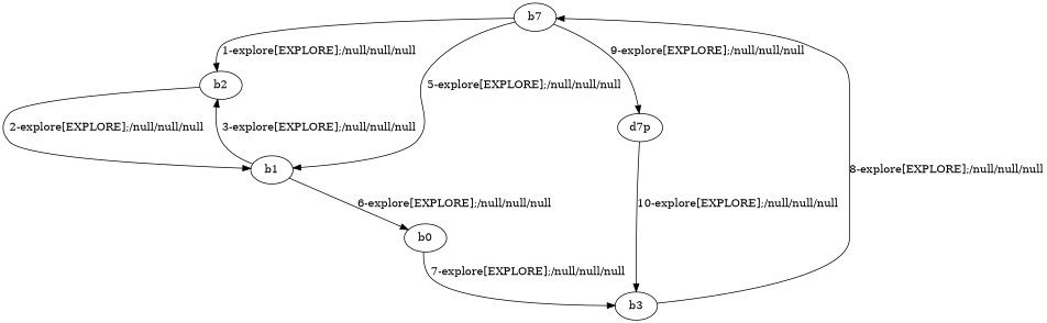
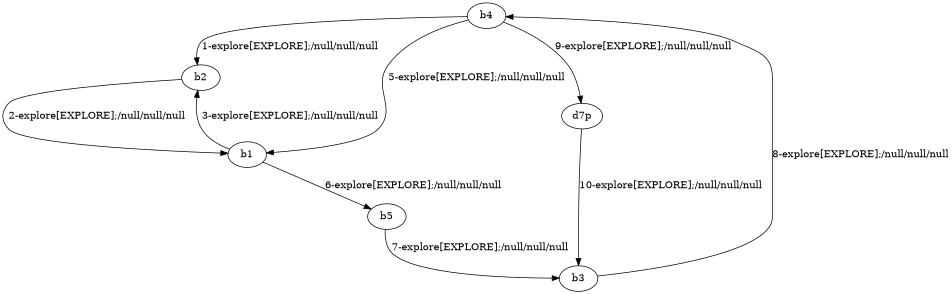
  digraph {
-   b4 [label=b7]
+   b4
    b2
    b1
    n4 [label=d7p]
-   b0
+   b0 [label=b5]
    b3
    b4 -> b2 [label="1-explore[EXPLORE];/null/null/null"]
    b4 -> b1 [label="5-explore[EXPLORE];/null/null/null"]
    b4 -> n4 [label="9-explore[EXPLORE];/null/null/null"]
    b2 -> b1 [label="2-explore[EXPLORE];/null/null/null"]
    b1 -> b2 [label="3-explore[EXPLORE];/null/null/null"]
    b1 -> b0 [label="6-explore[EXPLORE];/null/null/null"]
    n4 -> b3 [label="10-explore[EXPLORE];/null/null/null"]
    b0 -> b3 [label="7-explore[EXPLORE];/null/null/null"]
    b3 -> b4 [label="8-explore[EXPLORE];/null/null/null"]
  }
